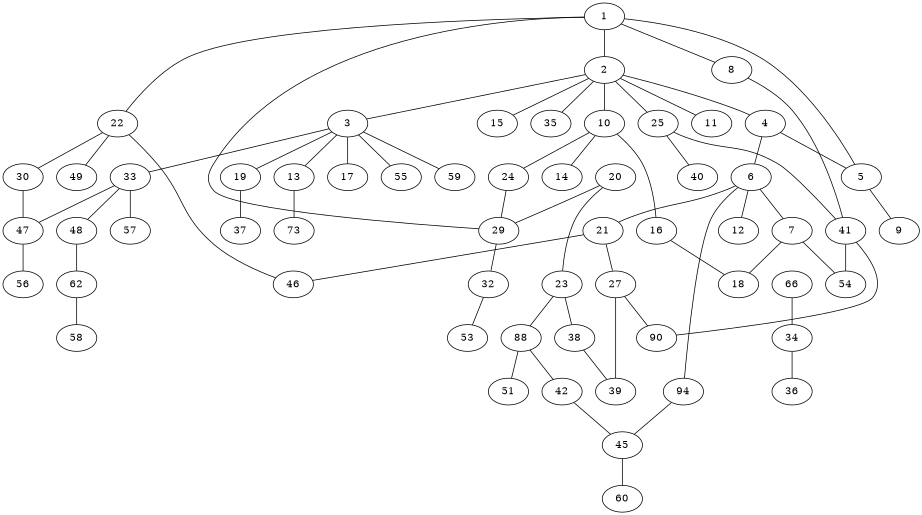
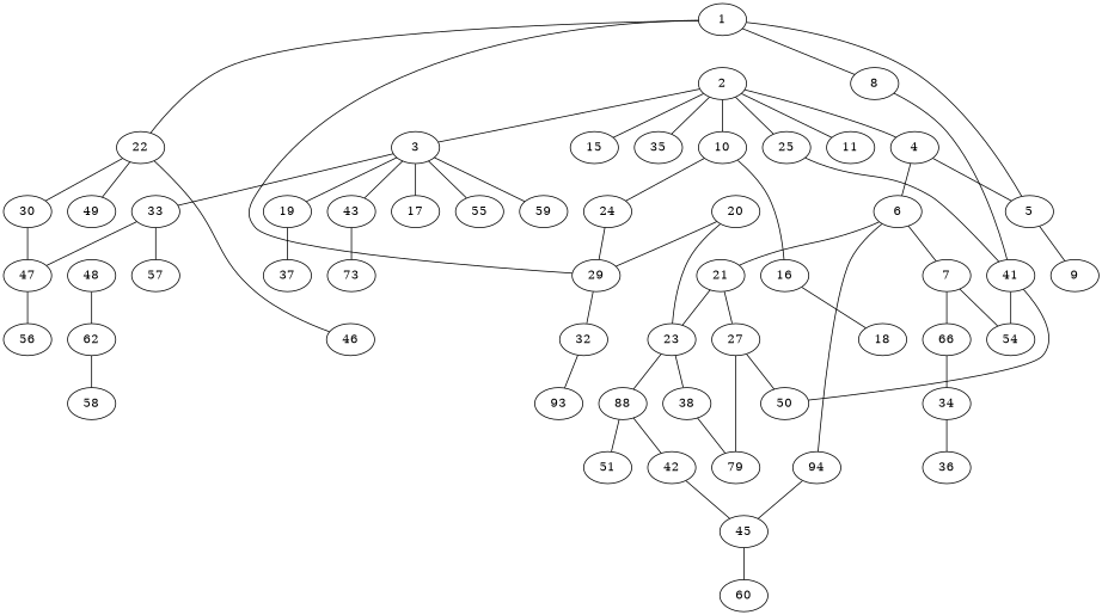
  graph {
    1
    2
    5
    8
    22
    29
    3
    4
    10
    11
    15
    25
    35
    9
    41
    46
    30
    49
    32
-   13
+   13 [label=43]
    17
    19
    33
    55
    59
    6
-   14
    16
    24
-   40
    20
    23
    54
-   50 [label=90]
+   50
    47
-   53
+   53 [label=93]
    n37 [label=73]
    37
    48
    57
    7
-   12
    21
    n44 [label=94]
    18
    56
    n47 [label=62]
    n48 [label=66]
    27
    45
    n51 [label=88]
    38
    34
-   39
+   39 [label=79]
    60
    36
    42
    51
    58
-   1 -- 2
    1 -- 5
    1 -- 8
    1 -- 22
    1 -- 29
    2 -- 3
    2 -- 4
    2 -- 10
    2 -- 11
    2 -- 15
    2 -- 25
    2 -- 35
    5 -- 9
    8 -- 41
    22 -- 46
    22 -- 30
    22 -- 49
    29 -- 32
    3 -- 13
    3 -- 17
    3 -- 19
    3 -- 33
    3 -- 55
    3 -- 59
    4 -- 5
    4 -- 6
-   10 -- 14
    10 -- 16
    10 -- 24
    25 -- 41
-   25 -- 40
    41 -- 54
    41 -- 50
    30 -- 47
    32 -- 53
    13 -- n37
    19 -- 37
    33 -- 47
-   33 -- 48
    33 -- 57
    6 -- 7
-   6 -- 12
    6 -- 21
    6 -- n44
    16 -- 18
    24 -- 29
    20 -- 29
    20 -- 23
    23 -- n51
    23 -- 38
    47 -- 56
    48 -- n47
    7 -- 54
-   7 -- 18
-   21 -- 46
+   7 -- n48
+   21 -- 23
    21 -- 27
    n44 -- 45
    n47 -- 58
    n48 -- 34
    27 -- 50
    27 -- 39
    45 -- 60
    n51 -- 42
    n51 -- 51
    38 -- 39
    34 -- 36
    42 -- 45
  }
